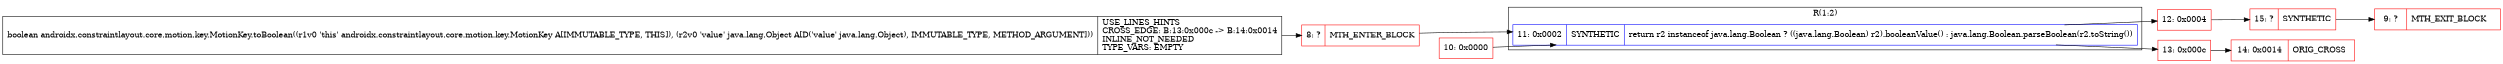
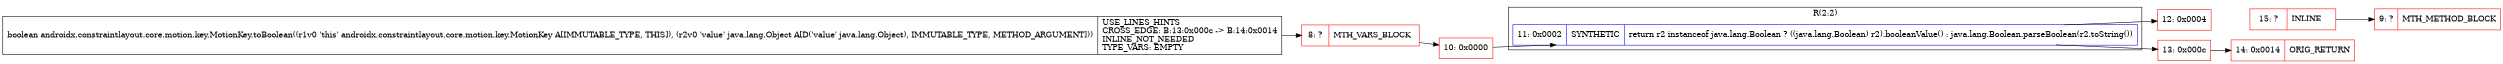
  digraph {
    rankdir=LR
    node [color=red shape=record]
    n1 [color=blue label="{11\:\ 0x0002|SYNTHETIC\l|return r2 instanceof java.lang.Boolean ? ((java.lang.Boolean) r2).booleanValue() : java.lang.Boolean.parseBoolean(r2.toString())\l}"]
    n2 [label="{12\:\ 0x0004}"]
    n3 [label="{13\:\ 0x000c}"]
-   n4 [label="{15\:\ ?|SYNTHETIC\l}"]
-   n5 [label="{14\:\ 0x0014|ORIG_CROSS\l}"]
-   n6 [label="{8\:\ ?|MTH_ENTER_BLOCK\l}"]
+   n4 [label="{15\:\ ?|INLINE\l}"]
+   n5 [label="{14\:\ 0x0014|ORIG_RETURN\l}"]
+   n6 [label="{8\:\ ?|MTH_VARS_BLOCK\l}"]
    n7 [label="{10\:\ 0x0000}"]
-   n8 [label="{9\:\ ?|MTH_EXIT_BLOCK\l}"]
+   n8 [label="{9\:\ ?|MTH_METHOD_BLOCK\l}"]
    n9 [label="{boolean androidx.constraintlayout.core.motion.key.MotionKey.toBoolean((r1v0 'this' androidx.constraintlayout.core.motion.key.MotionKey A[IMMUTABLE_TYPE, THIS]), (r2v0 'value' java.lang.Object A[D('value' java.lang.Object), IMMUTABLE_TYPE, METHOD_ARGUMENT]))  | USE_LINES_HINTS\lCROSS_EDGE: B:13:0x000c \-\> B:14:0x0014\lINLINE_NOT_NEEDED\lTYPE_VARS: EMPTY\l}" color=""]
    subgraph cluster_1 {
-     label="R(1:2)"
+     label="R(2:2)"
      n1
    }
    n1 -> n2
    n1 -> n3
-   n2 -> n4
    n3 -> n5
    n4 -> n8
-   n6 -> n1
+   n6 -> n7
    n7 -> n1
    n9 -> n6
  }
